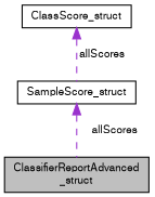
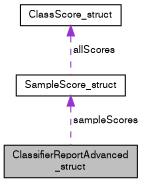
  digraph {
    node [color=black fontname=FreeSans fontsize=10 shape=record]
    edge [color=darkorchid3 dir=back fontname=FreeSans fontsize=10 labelfontname=FreeSans labelfontsize=10 style=dashed]
    n1 [fillcolor=grey75 fontcolor=black height=0.2 label="ClassifierReportAdvanced\l_struct" style=filled width=0.4]
    n2 [height=0.2 label=SampleScore_struct width=0.4]
    n3 [height=0.2 label=ClassScore_struct width=0.4]
-   n2 -> n1 [label=" allScores"]
+   n2 -> n1 [label=" sampleScores"]
    n3 -> n2 [label=" allScores"]
  }
